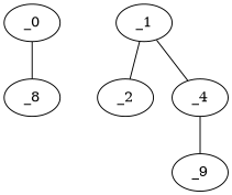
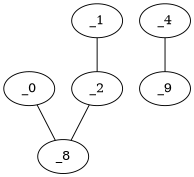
  graph {
    _0 [x=2.69043 y=2.79543]
    n2 [label=_8 x=1.12908 y=2.84867]
    _1 [x=2.24494 y=0.675245]
    _2 [x=0.558118 y=1.0539]
    _4 [x=0.469945 y=1.20568]
    n6 [label=_9 x=1.82082 y=2.21844]
    _0 -- n2
    _1 -- _2
-   _1 -- _4
+   _2 -- n2
    _4 -- n6
  }
